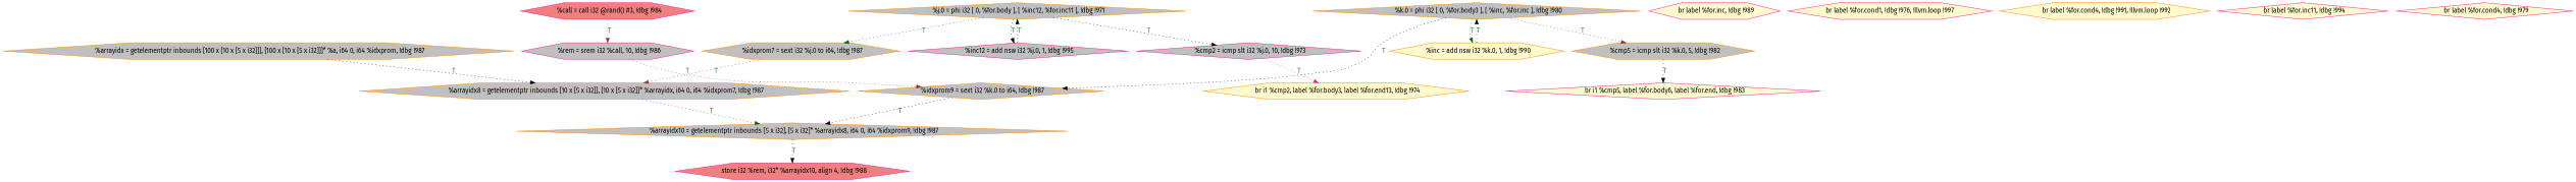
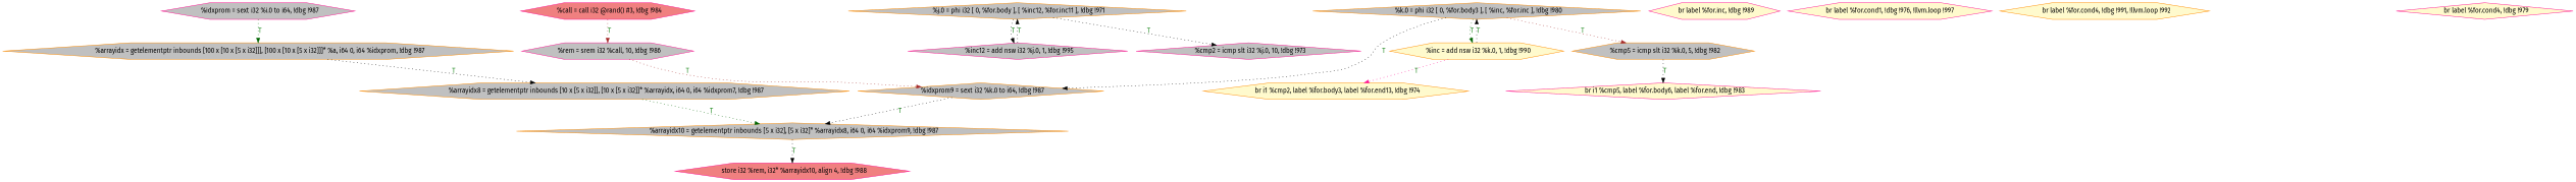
  digraph {
    fontname="Fira Sans"
    node [color=deeppink fillcolor=grey fontname="Fira Sans" shape=hexagon style=filled]
    edge [color=black fontcolor=forestgreen fontname="Fira Sans" style=dotted]
+   n1 [label="  %idxprom = sext i32 %i.0 to i64, !dbg !987"]
    n2 [color=darkorange label="  %arrayidx = getelementptr inbounds [100 x [10 x [5 x i32]]], [100 x [10 x [5 x i32]]]* %a, i64 0, i64 %idxprom, !dbg !987"]
    n3 [color=darkorange label="  %arrayidx8 = getelementptr inbounds [10 x [5 x i32]], [10 x [5 x i32]]* %arrayidx, i64 0, i64 %idxprom7, !dbg !987"]
    n4 [fillcolor=lemonchiffon label="  br label %for.inc, !dbg !989"]
    n5 [label="  %rem = srem i32 %call, 10, !dbg !986"]
    n6 [color=darkorange label="  %idxprom9 = sext i32 %k.0 to i64, !dbg !987" shape=diamond]
    n7 [fillcolor=lightcoral label="  store i32 %rem, i32* %arrayidx10, align 4, !dbg !988"]
    n8 [fillcolor=lemonchiffon label="br label %for.cond1, !dbg !976, !llvm.loop !997"]
    n9 [color=darkorange label="  %k.0 = phi i32 [ 0, %for.body3 ], [ %inc, %for.inc ], !dbg !980" shape=diamond]
    n10 [color=darkorange label="  %cmp5 = icmp slt i32 %k.0, 5, !dbg !982"]
    n11 [color=darkorange fillcolor=lemonchiffon label="  %inc = add nsw i32 %k.0, 1, !dbg !990"]
    n12 [color=darkorange label="  %arrayidx10 = getelementptr inbounds [5 x i32], [5 x i32]* %arrayidx8, i64 0, i64 %idxprom9, !dbg !987" shape=diamond]
    n13 [fillcolor=lemonchiffon label="  br i1 %cmp5, label %for.body6, label %for.end, !dbg !983" shape=diamond]
    n14 [fillcolor=lightcoral label="  %call = call i32 @rand() #3, !dbg !984"]
    n15 [color=darkorange fillcolor=lemonchiffon label="  br label %for.cond4, !dbg !991, !llvm.loop !992"]
-   n16 [color=darkorange label="  %idxprom7 = sext i32 %j.0 to i64, !dbg !987"]
-   n17 [fillcolor=lemonchiffon label="  br label %for.inc11, !dbg !994" shape=diamond]
    n18 [fillcolor=lemonchiffon label="  br label %for.cond4, !dbg !979" shape=diamond]
    n19 [color=darkorange fillcolor=lemonchiffon label="  br i1 %cmp2, label %for.body3, label %for.end13, !dbg !974"]
    n20 [color=darkorange label="  %j.0 = phi i32 [ 0, %for.body ], [ %inc12, %for.inc11 ], !dbg !971" shape=diamond]
    n21 [label="  %cmp2 = icmp slt i32 %j.0, 10, !dbg !973" shape=diamond]
    n22 [label="  %inc12 = add nsw i32 %j.0, 1, !dbg !995" shape=diamond]
+   n1 -> n2 [color=darkgreen label=T]
    n2 -> n3 [label=T]
    n3 -> n12 [color=darkgreen label=T]
    n5 -> n6 [color=brown label=T]
    n6 -> n12 [label=T]
    n9 -> n6 [label=T]
    n9 -> n10 [color=brown label=T]
    n9 -> n11 [color=darkgreen label=T]
    n10 -> n13 [label=T]
    n11 -> n9 [label=T]
    n12 -> n7 [label=T]
    n14 -> n5 [color=brown label=T]
-   n16 -> n3 [color=brown label=T]
-   n20 -> n16 [color=darkgreen label=T]
    n20 -> n21 [label=T]
    n20 -> n22 [label=T]
-   n21 -> n19 [color=deeppink label=T]
+   n11 -> n19 [color=deeppink label=T]
    n22 -> n20 [label=T]
  }
